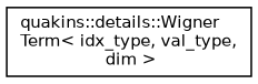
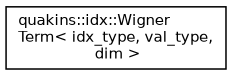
  digraph {
    rankdir=TB
-   n1 [color=black fillcolor=white fontname=Helvetica fontsize=10 height=0.2 label="quakins::details::Wigner\lTerm\< idx_type, val_type,\l dim \>" shape=record style=filled width=0.4]
+   n1 [color=black fillcolor=white fontname=Helvetica fontsize=10 height=0.2 label="quakins::idx::Wigner\lTerm\< idx_type, val_type,\l dim \>" shape=record style=filled width=0.4]
  }
